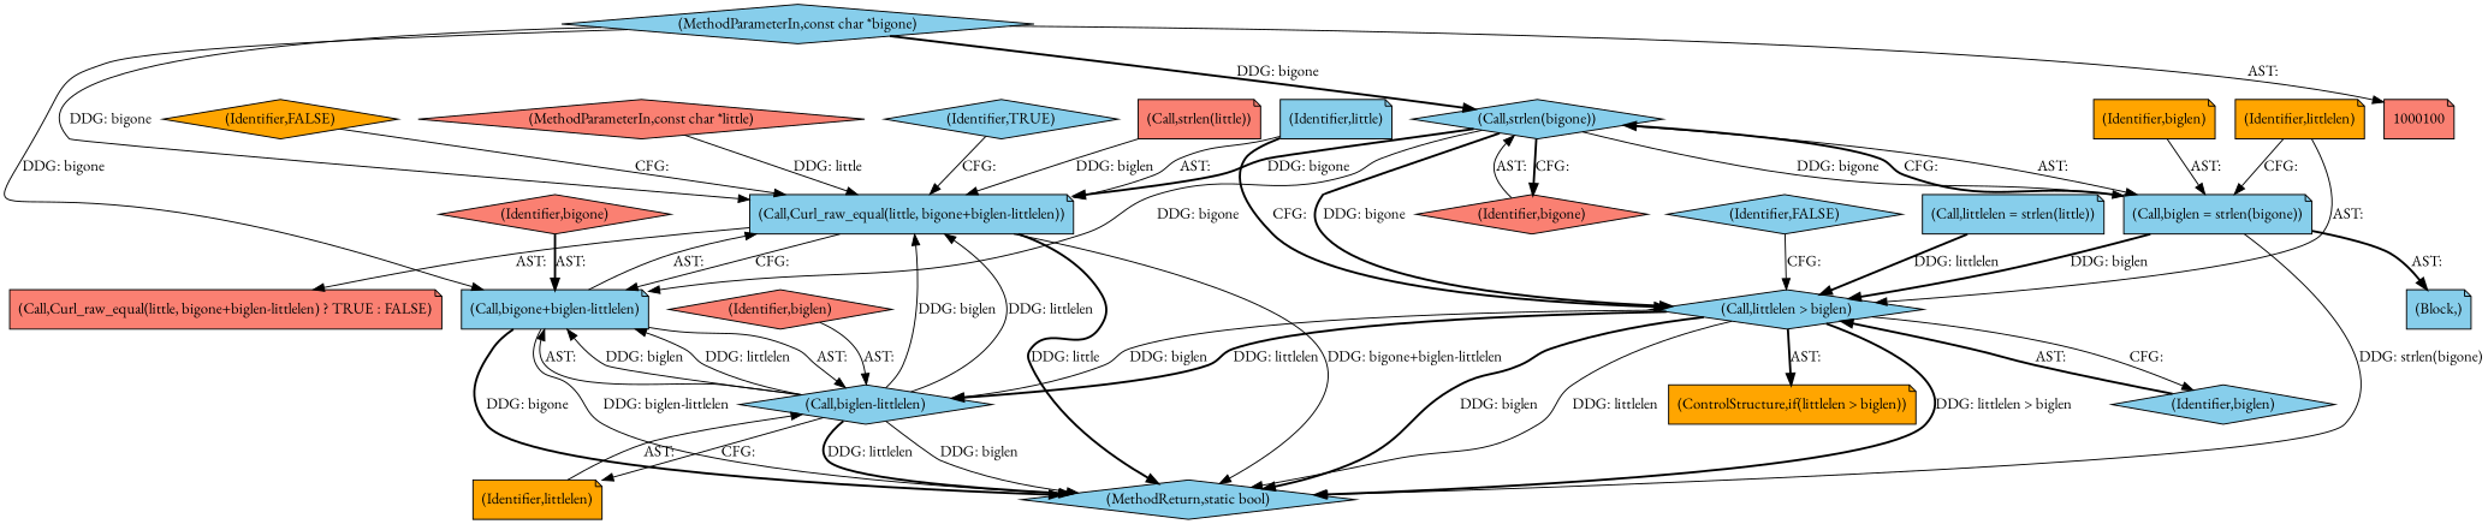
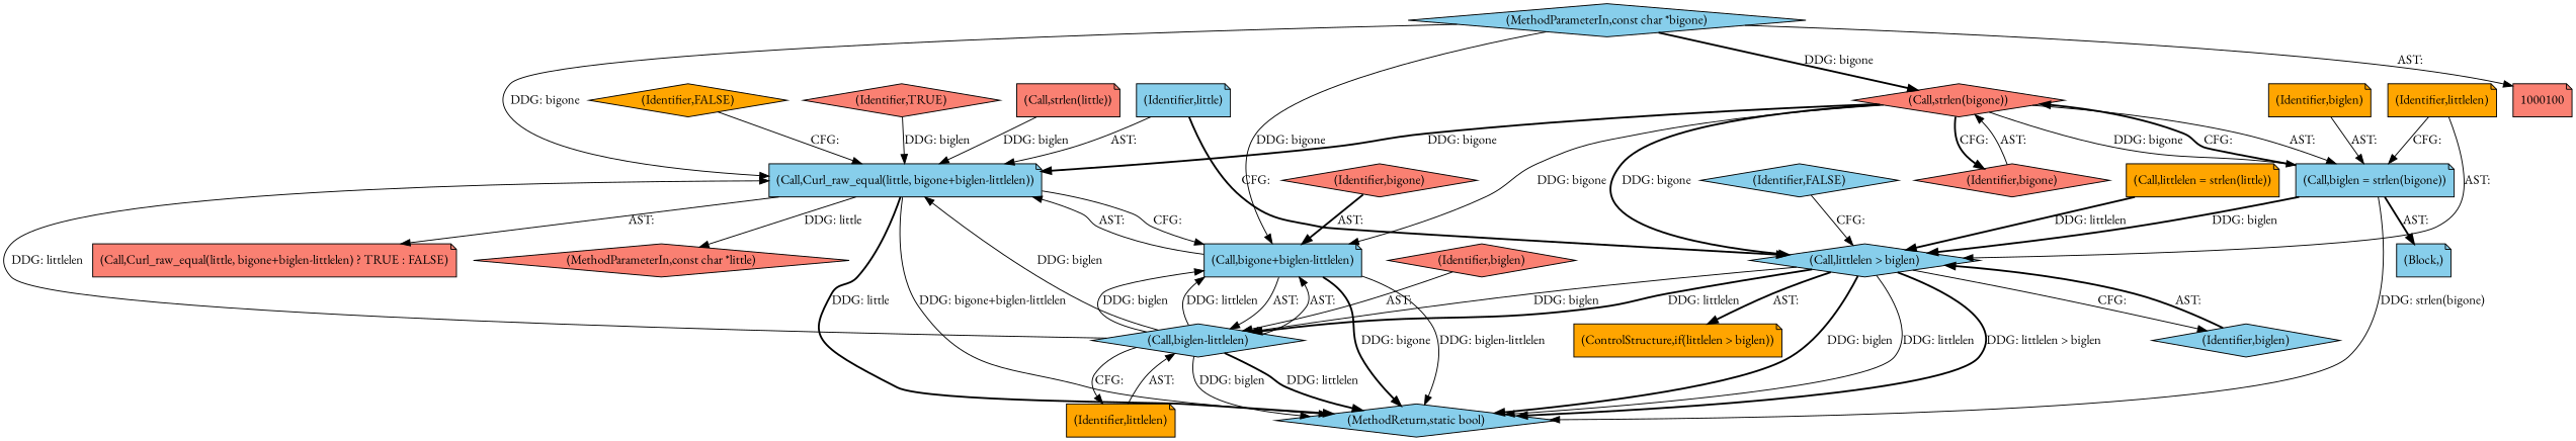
  digraph {
    fontname="EB Garamond"
    node [fillcolor=skyblue fontname="EB Garamond" shape=diamond style=filled]
    edge [fontname="EB Garamond" style=solid]
    n1 [label="(MethodParameterIn,const char *bigone)"]
-   n2 [label="(Call,strlen(bigone))"]
+   n2 [fillcolor=salmon label="(Call,strlen(bigone))"]
    n3 [label="(Call,Curl_raw_equal(little, bigone+biglen-littlelen))" shape=note]
    n4 [label="(Call,bigone+biglen-littlelen)" shape=note]
    1000100 [fillcolor=salmon shape=note]
    n6 [label="(Call,biglen = strlen(bigone))" shape=note]
    n7 [fillcolor=salmon label="(Identifier,bigone)"]
    n8 [label="(Call,littlelen > biglen)"]
    n9 [label="(MethodReturn,static bool)"]
    n10 [fillcolor=salmon label="(Call,Curl_raw_equal(little, bigone+biglen-littlelen) ? TRUE : FALSE)" shape=note]
    n11 [label="(Call,biglen-littlelen)"]
    n12 [label="(Block,)" shape=note]
    n13 [label="(Identifier,biglen)"]
    n14 [fillcolor=orange label="(ControlStructure,if(littlelen > biglen))" shape=note]
    n15 [fillcolor=orange label="(Identifier,littlelen)" shape=note]
    n16 [fillcolor=orange label="(Identifier,FALSE)"]
    n17 [fillcolor=orange label="(Identifier,biglen)" shape=note]
    n18 [label="(Identifier,FALSE)"]
    n19 [fillcolor=salmon label="(MethodParameterIn,const char *little)"]
-   n20 [label="(Identifier,TRUE)"]
+   n20 [fillcolor=salmon label="(Identifier,TRUE)"]
    n21 [fillcolor=salmon label="(Call,strlen(little))" shape=note]
    n22 [fillcolor=salmon label="(Identifier,bigone)"]
    n23 [fillcolor=salmon label="(Identifier,biglen)"]
    n24 [fillcolor=orange label="(Identifier,littlelen)" shape=note]
-   n25 [label="(Call,littlelen = strlen(little))" shape=note]
+   n25 [fillcolor=orange label="(Call,littlelen = strlen(little))" shape=note]
    n26 [label="(Identifier,little)" shape=note]
    n1 -> n2 [label="DDG: bigone" style=bold]
    n1 -> n3 [label="DDG: bigone"]
    n1 -> n4 [label="DDG: bigone"]
    n1 -> 1000100 [label="AST: "]
    n2 -> n3 [label="DDG: bigone" style=bold]
    n2 -> n4 [label="DDG: bigone"]
    n2 -> n6 [label="AST: "]
    n2 -> n6 [label="DDG: bigone"]
    n2 -> n7 [label="CFG: " style=bold]
    n2 -> n8 [label="DDG: bigone" style=bold]
    n3 -> n4 [label="CFG: "]
    n3 -> n9 [label="DDG: little" style=bold]
    n3 -> n9 [label="DDG: bigone+biglen-littlelen"]
    n3 -> n10 [label="AST: "]
    n4 -> n3 [label="AST: "]
    n4 -> n9 [label="DDG: bigone" style=bold]
    n4 -> n9 [label="DDG: biglen-littlelen"]
    n4 -> n11 [label="AST: "]
    n6 -> n2 [label="CFG: " style=bold]
    n6 -> n8 [label="DDG: biglen" style=bold]
    n6 -> n9 [label="DDG: strlen(bigone)"]
    n6 -> n12 [label="AST: " style=bold]
    n7 -> n2 [label="AST: "]
    n8 -> n9 [label="DDG: biglen" style=bold]
    n8 -> n9 [label="DDG: littlelen"]
    n8 -> n9 [label="DDG: littlelen > biglen" style=bold]
    n8 -> n11 [label="DDG: biglen"]
    n8 -> n11 [label="DDG: littlelen" style=bold]
    n8 -> n13 [label="CFG: "]
    n8 -> n14 [label="AST: " style=bold]
    n11 -> n3 [label="DDG: biglen"]
    n11 -> n3 [label="DDG: littlelen"]
    n11 -> n4 [label="AST: "]
    n11 -> n4 [label="DDG: biglen"]
    n11 -> n4 [label="DDG: littlelen"]
    n11 -> n9 [label="DDG: biglen"]
    n11 -> n9 [label="DDG: littlelen" style=bold]
    n11 -> n15 [label="CFG: "]
    n13 -> n8 [label="AST: " style=bold]
    n15 -> n11 [label="AST: "]
    n16 -> n3 [label="CFG: "]
    n17 -> n6 [label="AST: "]
    n18 -> n8 [label="CFG: "]
-   n19 -> n3 [label="DDG: little"]
-   n20 -> n3 [label="CFG: "]
+   n3 -> n19 [label="DDG: little"]
+   n20 -> n3 [label="DDG: biglen"]
    n21 -> n3 [label="DDG: biglen"]
    n22 -> n4 [label="AST: " style=bold]
    n23 -> n11 [label="AST: "]
    n24 -> n6 [label="CFG: "]
    n24 -> n8 [label="AST: "]
    n25 -> n8 [label="DDG: littlelen" style=bold]
    n26 -> n3 [label="AST: "]
    n26 -> n8 [label="CFG: " style=bold]
  }
